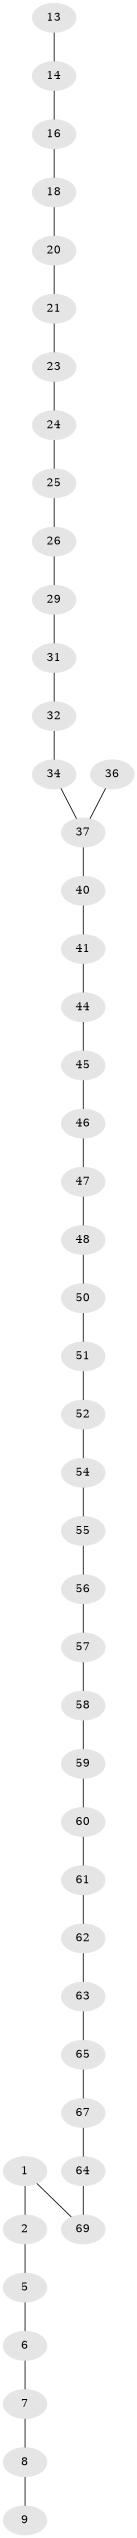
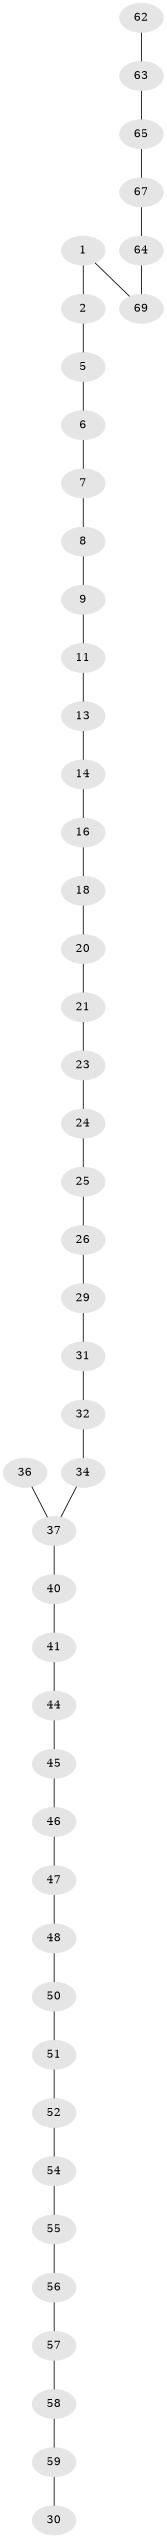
  graph {
    node [color=gray90 style=filled]
    2 [super="+3"]
    5
    1
    69
    6
    7
    8
    9 [super="+10"]
+   11 [super="+12"]
    13
    14 [super="+15"]
    16 [super="+17"]
    18 [super="+19"]
    20
    21 [super="+22"]
    23
    24
    25
    26 [super="+27"]
    29 [super="+30"]
    31
    32 [super="+33"]
    34 [super="+35"]
    37 [super="+38"]
    36
    40
    41 [super="+42"]
    44
    45
    46
    47
    48 [super="+49"]
    50
    51
    52 [super="+53"]
    54
    55
    56
    57
    58
    59
-   60
-   61
+   60 [label=30]
    62
    63 [super="+64"]
    65 [super="+66"]
    67
    n48 [label=64]
    2 -- 5
    5 -- 6
    1 -- 2
    1 -- 69
    6 -- 7
    7 -- 8
    8 -- 9
+   9 -- 11
+   11 -- 13
    13 -- 14
    14 -- 16
    16 -- 18
    18 -- 20
    20 -- 21
    21 -- 23
    23 -- 24
    24 -- 25
    25 -- 26
    26 -- 29
    29 -- 31
    31 -- 32
    32 -- 34
    34 -- 37
    37 -- 40
    36 -- 37
    40 -- 41
    41 -- 44
    44 -- 45
    45 -- 46
    46 -- 47
    47 -- 48
    48 -- 50
    50 -- 51
    51 -- 52
    52 -- 54
    54 -- 55
    55 -- 56
    56 -- 57
    57 -- 58
    58 -- 59
    59 -- 60
-   60 -- 61
-   61 -- 62
    62 -- 63
    63 -- 65
    65 -- 67
    67 -- n48
    n48 -- 69
  }
